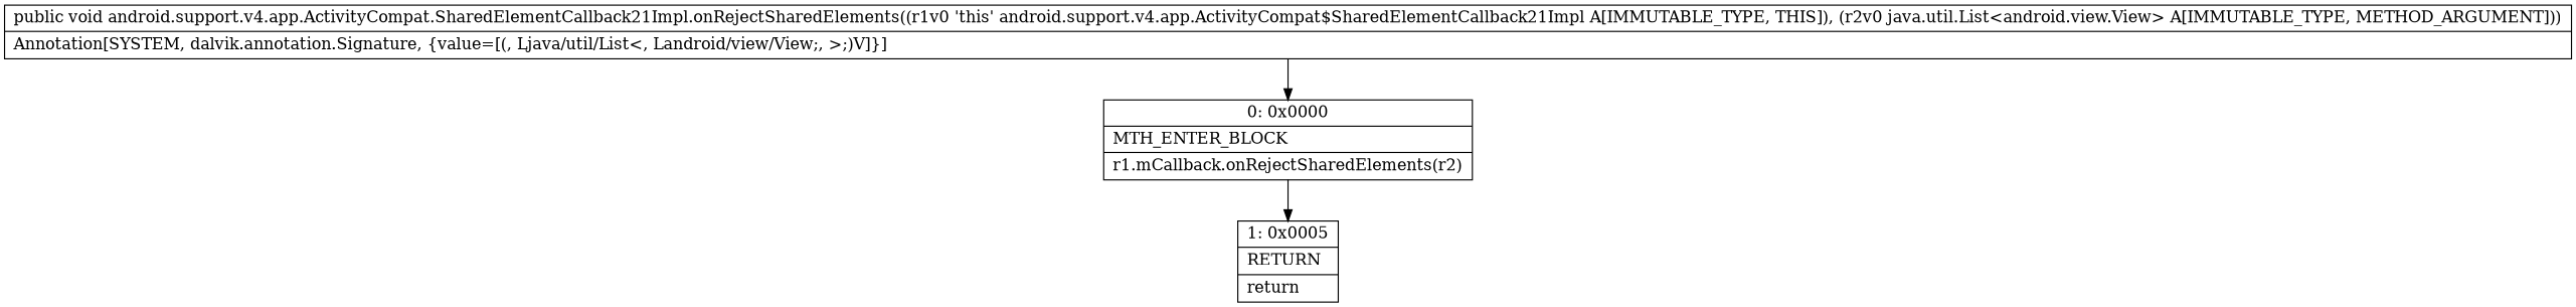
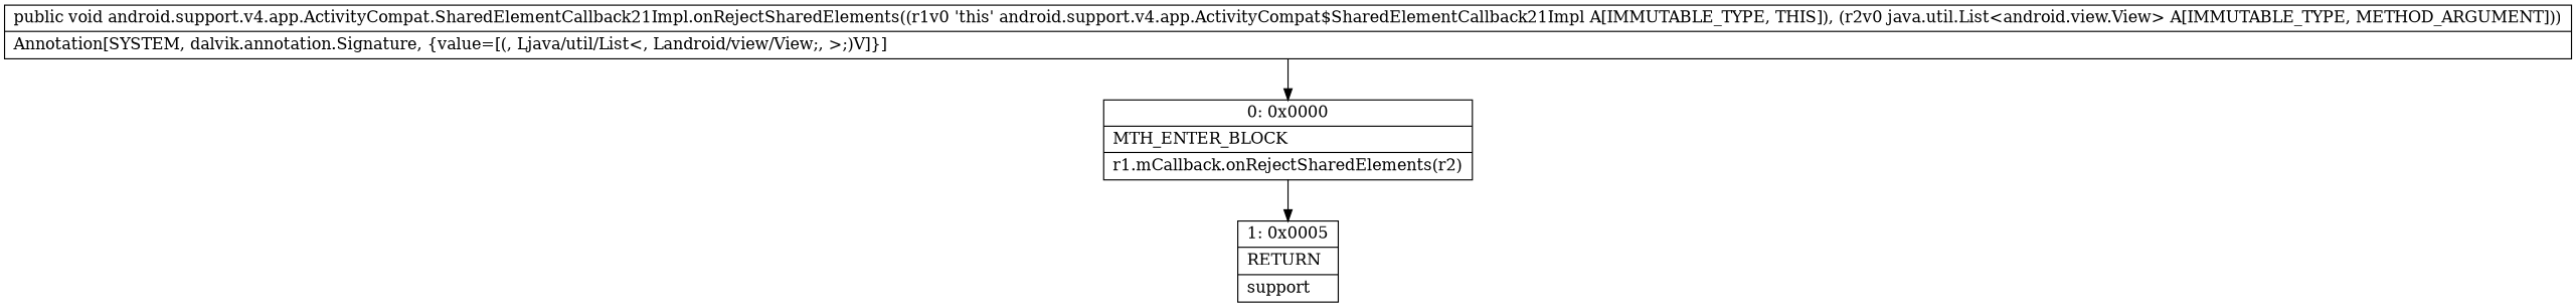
  digraph {
    node [shape=record]
    n1 [label="{0\:\ 0x0000|MTH_ENTER_BLOCK\l|r1.mCallback.onRejectSharedElements(r2)\l}"]
-   n2 [label="{1\:\ 0x0005|RETURN\l|return\l}"]
+   n2 [label="{1\:\ 0x0005|RETURN\l|support\l}"]
    n3 [label="{public void android.support.v4.app.ActivityCompat.SharedElementCallback21Impl.onRejectSharedElements((r1v0 'this' android.support.v4.app.ActivityCompat$SharedElementCallback21Impl A[IMMUTABLE_TYPE, THIS]), (r2v0 java.util.List\<android.view.View\> A[IMMUTABLE_TYPE, METHOD_ARGUMENT]))  | Annotation[SYSTEM, dalvik.annotation.Signature, \{value=[(, Ljava\/util\/List\<, Landroid\/view\/View;, \>;)V]\}]\l}"]
    n1 -> n2
    n3 -> n1
  }
